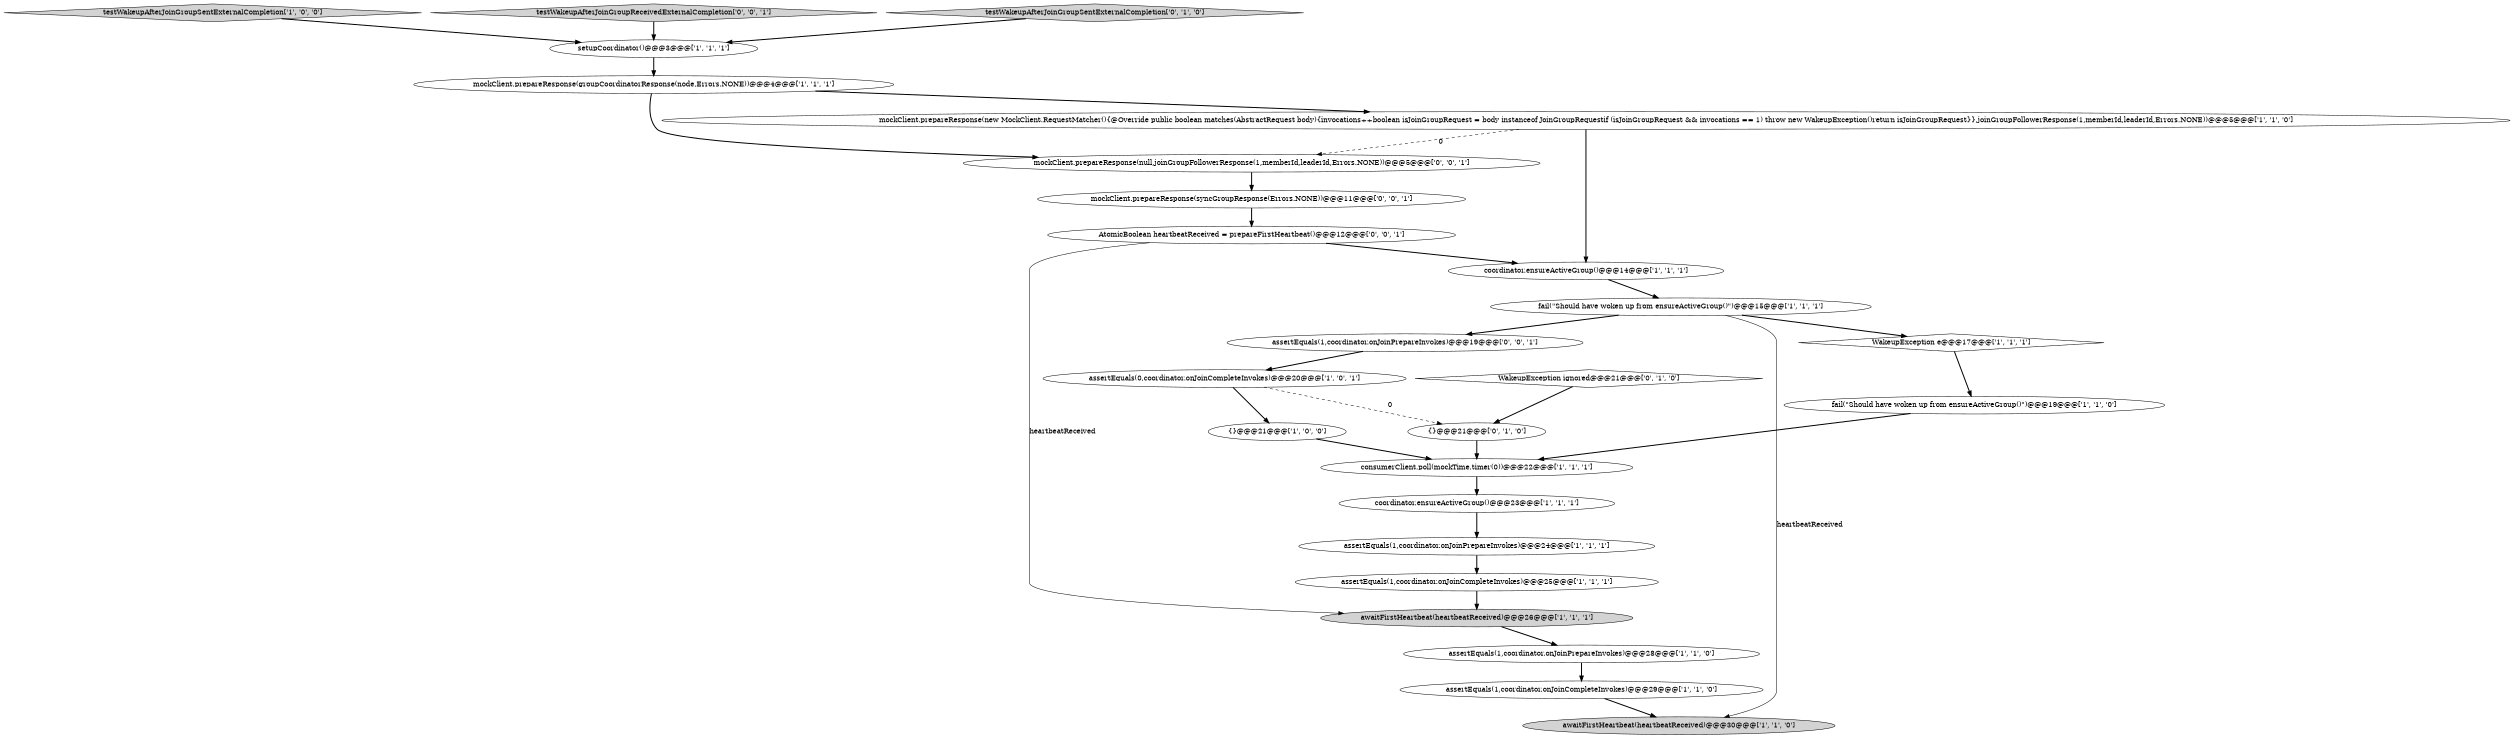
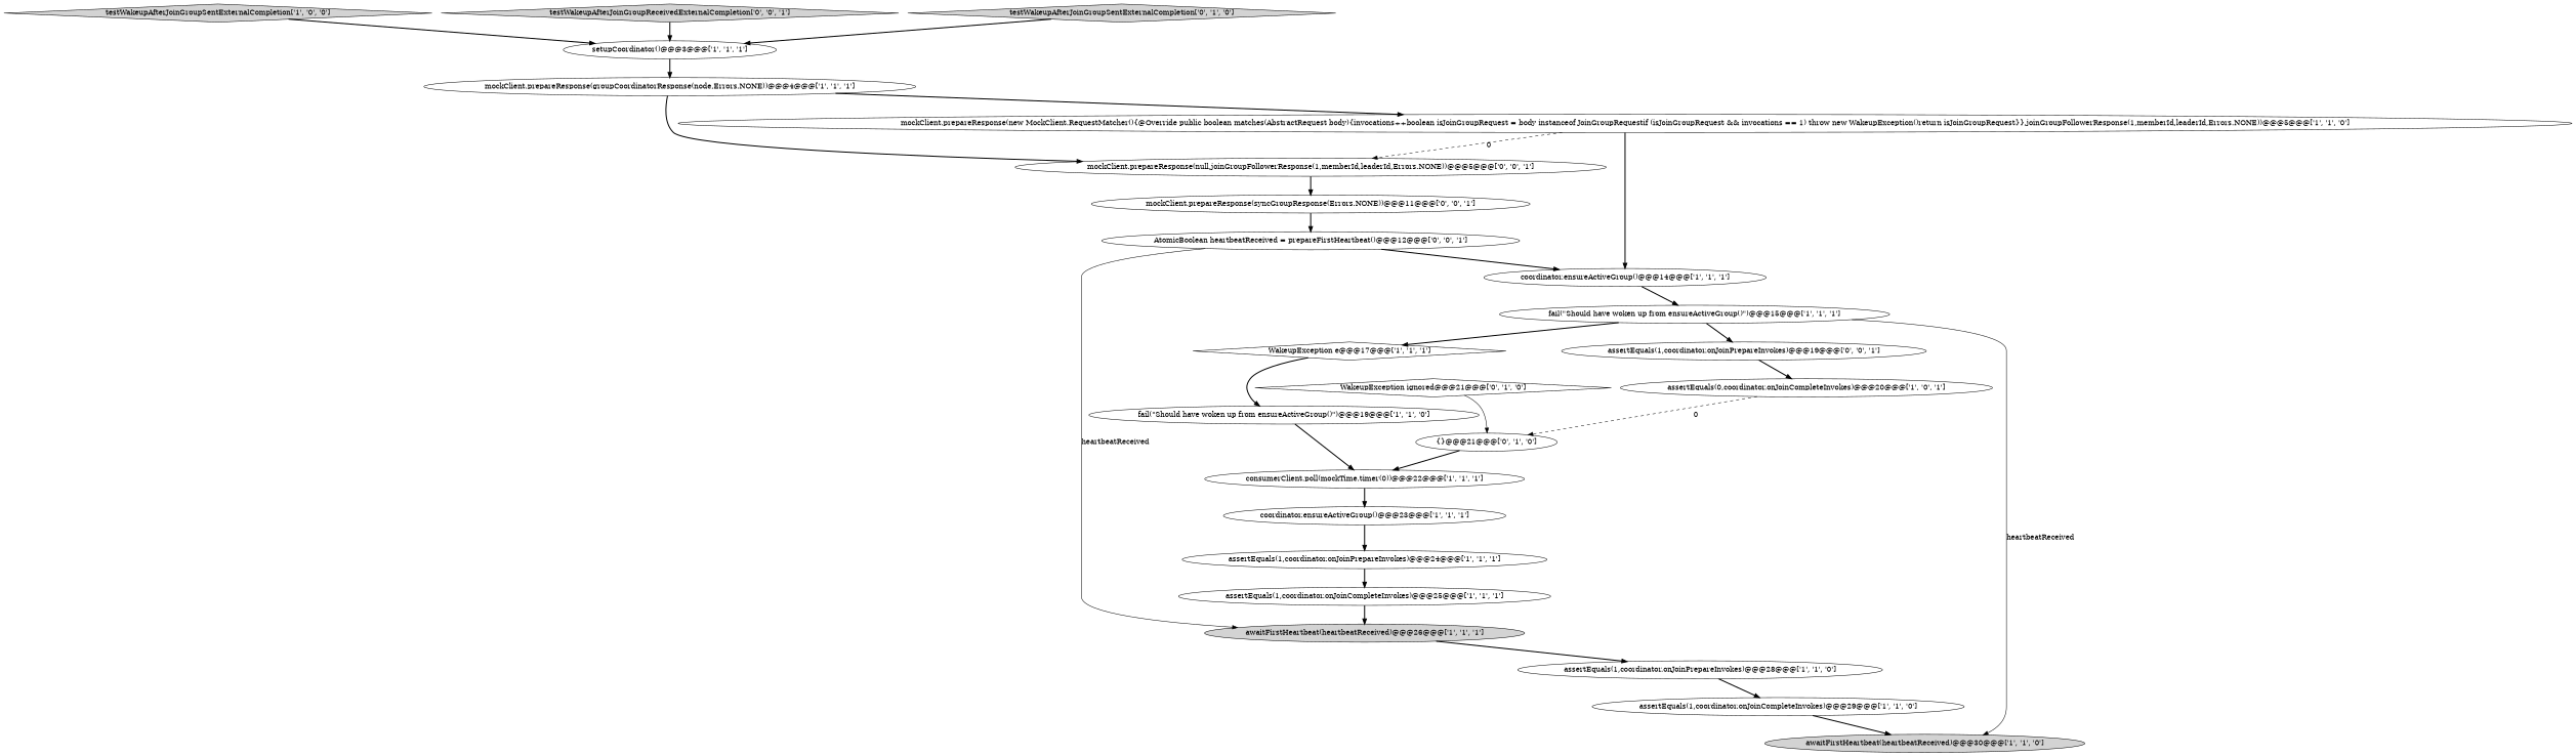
  digraph {
    node [fillcolor=white shape=ellipse style=filled]
    edge [style=bold]
    n1 [label="assertEquals(1,coordinator.onJoinCompleteInvokes)@@@25@@@['1', '1', '1']"]
    n2 [fillcolor=lightgray label="awaitFirstHeartbeat(heartbeatReceived)@@@26@@@['1', '1', '1']"]
    n3 [label="assertEquals(1,coordinator.onJoinPrepareInvokes)@@@28@@@['1', '1', '0']"]
    n4 [label="{}@@@21@@@['0', '1', '0']"]
    n5 [label="consumerClient.poll(mockTime.timer(0))@@@22@@@['1', '1', '1']"]
    n6 [label="coordinator.ensureActiveGroup()@@@23@@@['1', '1', '1']"]
    n7 [label="assertEquals(1,coordinator.onJoinCompleteInvokes)@@@29@@@['1', '1', '0']"]
    n8 [fillcolor=lightgray label="awaitFirstHeartbeat(heartbeatReceived)@@@30@@@['1', '1', '0']"]
    n9 [label="assertEquals(1,coordinator.onJoinPrepareInvokes)@@@24@@@['1', '1', '1']"]
    n10 [label="WakeupException e@@@17@@@['1', '1', '1']" shape=diamond]
    n11 [label="fail(\"Should have woken up from ensureActiveGroup()\")@@@19@@@['1', '1', '0']"]
    n12 [label="fail(\"Should have woken up from ensureActiveGroup()\")@@@15@@@['1', '1', '1']"]
    n13 [label="assertEquals(1,coordinator.onJoinPrepareInvokes)@@@19@@@['0', '0', '1']"]
    n14 [label="assertEquals(0,coordinator.onJoinCompleteInvokes)@@@20@@@['1', '0', '1']"]
-   n15 [label="{}@@@21@@@['1', '0', '0']"]
    n16 [label="mockClient.prepareResponse(syncGroupResponse(Errors.NONE))@@@11@@@['0', '0', '1']"]
    n17 [label="AtomicBoolean heartbeatReceived = prepareFirstHeartbeat()@@@12@@@['0', '0', '1']"]
    n18 [label="coordinator.ensureActiveGroup()@@@14@@@['1', '1', '1']"]
    n19 [label="setupCoordinator()@@@3@@@['1', '1', '1']"]
    n20 [label="mockClient.prepareResponse(groupCoordinatorResponse(node,Errors.NONE))@@@4@@@['1', '1', '1']"]
    n21 [label="mockClient.prepareResponse(null,joinGroupFollowerResponse(1,memberId,leaderId,Errors.NONE))@@@5@@@['0', '0', '1']"]
    n22 [label="mockClient.prepareResponse(new MockClient.RequestMatcher(){@Override public boolean matches(AbstractRequest body){invocations++boolean isJoinGroupRequest = body instanceof JoinGroupRequestif (isJoinGroupRequest && invocations == 1) throw new WakeupException()return isJoinGroupRequest}},joinGroupFollowerResponse(1,memberId,leaderId,Errors.NONE))@@@5@@@['1', '1', '0']"]
    n23 [fillcolor=lightgray label="testWakeupAfterJoinGroupSentExternalCompletion['1', '0', '0']" shape=diamond]
    n24 [fillcolor=lightgray label="testWakeupAfterJoinGroupReceivedExternalCompletion['0', '0', '1']" shape=diamond]
    n25 [fillcolor=lightgray label="testWakeupAfterJoinGroupSentExternalCompletion['0', '1', '0']" shape=diamond]
    n26 [label="WakeupException ignored@@@21@@@['0', '1', '0']" shape=diamond]
    n1 -> n2
    n2 -> n3
    n3 -> n7
    n4 -> n5
    n5 -> n6
    n6 -> n9
    n7 -> n8
    n9 -> n1
    n10 -> n11
    n11 -> n5
    n12 -> n8 [label=heartbeatReceived style=solid]
    n12 -> n10
    n12 -> n13
    n13 -> n14
    n14 -> n4 [label=0 style=dashed]
-   n14 -> n15
-   n15 -> n5
    n16 -> n17
    n17 -> n2 [label=heartbeatReceived style=solid]
    n17 -> n18
    n18 -> n12
    n19 -> n20
    n20 -> n21
    n20 -> n22
    n21 -> n16
    n22 -> n18
    n22 -> n21 [label=0 style=dashed]
    n23 -> n19
    n24 -> n19
    n25 -> n19
-   n26 -> n4
+   n26 -> n4 [style=solid]
  }
